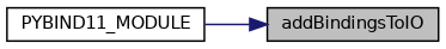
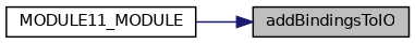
  digraph {
    rankdir=RL
    node [color=black fontname=Helvetica fontsize=10 shape=record style=filled]
    n1 [fillcolor=grey75 fontcolor=black height=0.2 label=addBindingsToIO width=0.4]
-   n2 [fillcolor=white height=0.2 label=PYBIND11_MODULE width=0.4]
+   n2 [fillcolor=white height=0.2 label=MODULE11_MODULE width=0.4]
    n1 -> n2 [color=midnightblue dir=back fontname=Helvetica fontsize=10 labelfontname=Helvetica labelfontsize=10 style=solid]
  }
